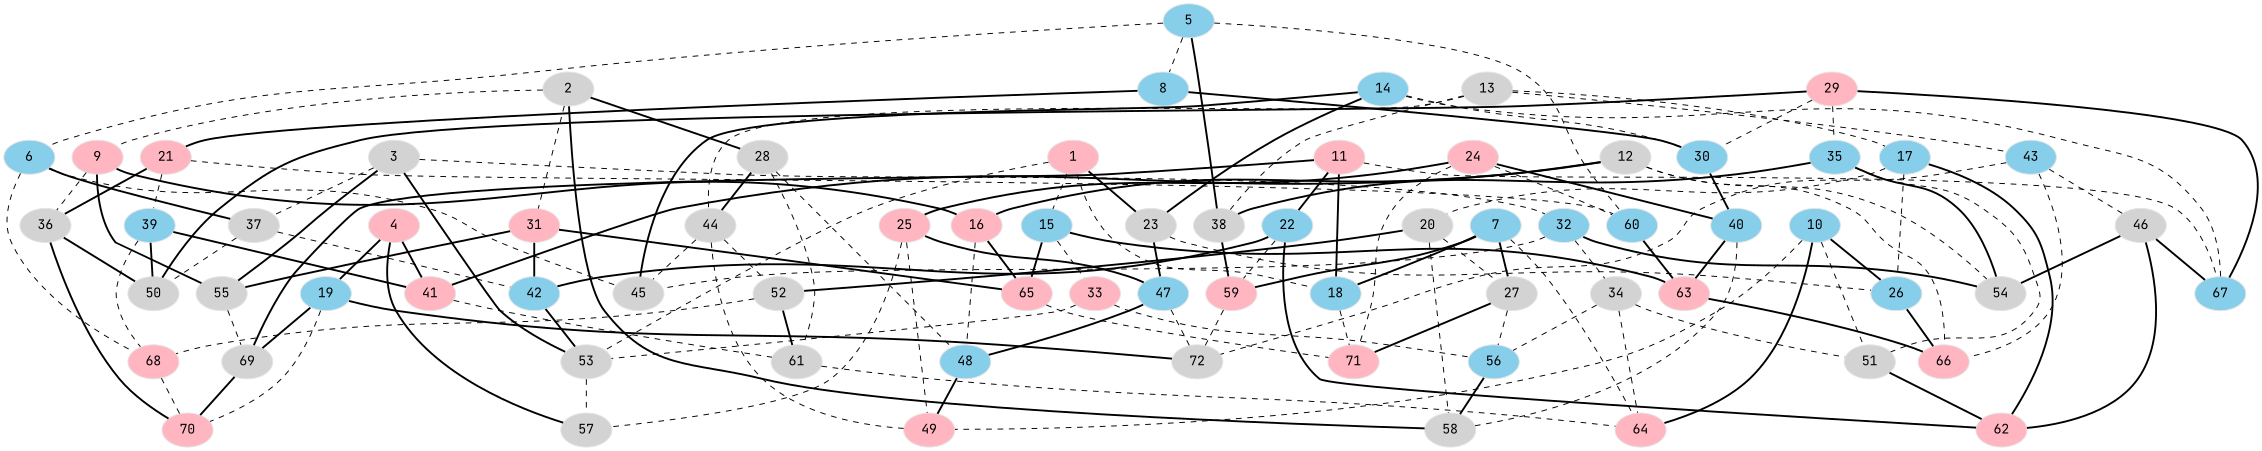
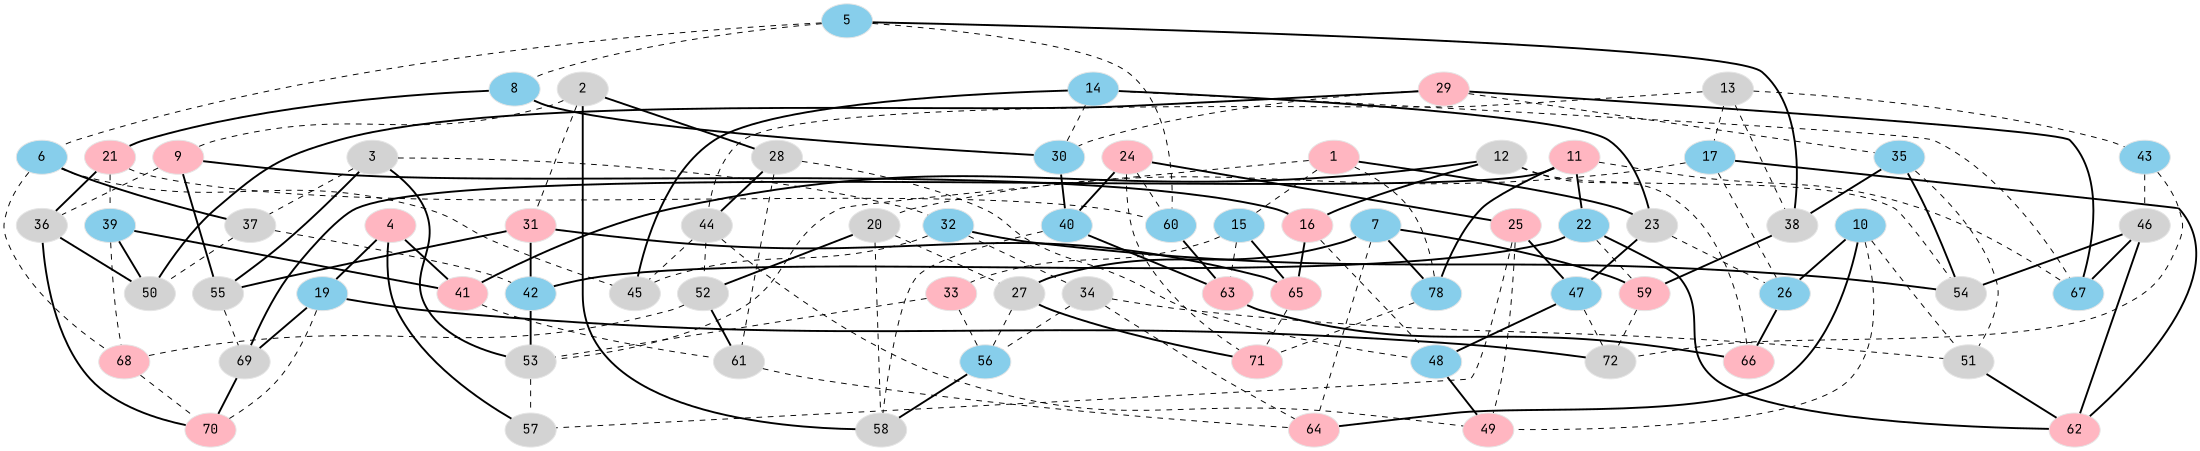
  graph {
    fontname="JetBrains Mono"
    node [color=gray90 fillcolor=lightgrey fontname="JetBrains Mono" style=filled]
    edge [fontname="JetBrains Mono" style=dashed]
    1 [fillcolor=lightpink]
    15 [fillcolor=skyblue]
-   18 [fillcolor=skyblue]
+   18 [fillcolor=skyblue label=78]
    23
    53
    33 [fillcolor=lightpink]
    63 [fillcolor=lightpink]
    65 [fillcolor=lightpink]
    71 [fillcolor=lightpink]
    26 [fillcolor=skyblue]
    47 [fillcolor=skyblue]
    57
    9 [fillcolor=lightpink]
    2
    28
    31 [fillcolor=lightpink]
    58
    55
    16 [fillcolor=lightpink]
    36
    44
    48 [fillcolor=skyblue]
    61
    42 [fillcolor=skyblue]
    3
    32 [fillcolor=skyblue]
    37
    45
    54
    34
    50
    69
    4 [fillcolor=lightpink]
    19 [fillcolor=skyblue]
    41 [fillcolor=lightpink]
    70 [fillcolor=lightpink]
    72
    56 [fillcolor=skyblue]
    5 [fillcolor=skyblue]
    6 [fillcolor=skyblue]
    8 [fillcolor=skyblue]
    38
    60 [fillcolor=skyblue]
    68 [fillcolor=lightpink]
    21 [fillcolor=lightpink]
    30 [fillcolor=skyblue]
    59 [fillcolor=lightpink]
    7 [fillcolor=skyblue]
    27
    64 [fillcolor=lightpink]
    39 [fillcolor=skyblue]
    40 [fillcolor=skyblue]
    10 [fillcolor=skyblue]
    49 [fillcolor=lightpink]
    51
    66 [fillcolor=lightpink]
    62 [fillcolor=lightpink]
    11 [fillcolor=lightpink]
    22 [fillcolor=skyblue]
    67 [fillcolor=skyblue]
    12
    13
    17 [fillcolor=skyblue]
    43 [fillcolor=skyblue]
    20
    46
    52
    14 [fillcolor=skyblue]
    24 [fillcolor=lightpink]
    25 [fillcolor=lightpink]
    29 [fillcolor=lightpink]
    35 [fillcolor=skyblue]
    1 -- 15
    1 -- 18
    1 -- 23 [style=bold]
    1 -- 53
    15 -- 33
-   15 -- 63 [style=bold]
+   15 -- 63
    15 -- 65 [style=bold]
    18 -- 71
    23 -- 26
    23 -- 47 [style=bold]
    53 -- 57
    33 -- 53
    33 -- 56
    63 -- 66 [style=bold]
    65 -- 71
    26 -- 66 [style=bold]
    47 -- 48 [style=bold]
    47 -- 72
    9 -- 55 [style=bold]
    9 -- 16 [style=bold]
    9 -- 36
    2 -- 9
    2 -- 28 [style=bold]
    2 -- 31
    2 -- 58 [style=bold]
    28 -- 44 [style=bold]
    28 -- 48
    28 -- 61
    31 -- 65 [style=bold]
    31 -- 55 [style=bold]
    31 -- 42 [style=bold]
    55 -- 69
    16 -- 65 [style=bold]
    16 -- 48
    36 -- 50 [style=bold]
    36 -- 70 [style=bold]
    44 -- 45
    44 -- 49
    44 -- 52
    48 -- 49 [style=bold]
    61 -- 64
    42 -- 53 [style=bold]
    3 -- 53 [style=bold]
    3 -- 55 [style=bold]
    3 -- 32
    3 -- 37
    32 -- 45
    32 -- 54 [style=bold]
    32 -- 34
    37 -- 42
    37 -- 50
    34 -- 56
    34 -- 64
    34 -- 51
    69 -- 70 [style=bold]
    4 -- 57 [style=bold]
    4 -- 19 [style=bold]
    4 -- 41 [style=bold]
    19 -- 69 [style=bold]
    19 -- 70
    19 -- 72 [style=bold]
    41 -- 61
    56 -- 58 [style=bold]
    5 -- 6
    5 -- 8
    5 -- 38 [style=bold]
    5 -- 60
    6 -- 37 [style=bold]
    6 -- 45
    6 -- 68
    8 -- 21 [style=bold]
    8 -- 30 [style=bold]
    38 -- 59 [style=bold]
    60 -- 63 [style=bold]
    68 -- 70
    21 -- 36 [style=bold]
    21 -- 60
    21 -- 39
    30 -- 40 [style=bold]
    59 -- 72
    7 -- 18 [style=bold]
    7 -- 59 [style=bold]
    7 -- 27 [style=bold]
    7 -- 64
    27 -- 71 [style=bold]
    27 -- 56
    39 -- 50 [style=bold]
    39 -- 41 [style=bold]
    39 -- 68
    40 -- 63 [style=bold]
    40 -- 58
    10 -- 26 [style=bold]
    10 -- 64 [style=bold]
    10 -- 49
    10 -- 51
    51 -- 62 [style=bold]
    11 -- 18 [style=bold]
    11 -- 69 [style=bold]
    11 -- 22 [style=bold]
    11 -- 67
    22 -- 42 [style=bold]
    22 -- 59
    22 -- 62 [style=bold]
    12 -- 16 [style=bold]
    12 -- 54
    12 -- 41 [style=bold]
    12 -- 66
    13 -- 44
    13 -- 38
    13 -- 17
    13 -- 43
    17 -- 26
    17 -- 62 [style=bold]
    17 -- 20
    43 -- 72
-   43 -- 66
    43 -- 46
    20 -- 58
    20 -- 27
    20 -- 52 [style=bold]
    46 -- 54 [style=bold]
    46 -- 62 [style=bold]
    46 -- 67 [style=bold]
    52 -- 61 [style=bold]
    52 -- 68
    14 -- 23 [style=bold]
    14 -- 45 [style=bold]
    14 -- 30
    14 -- 67
    24 -- 71
    24 -- 60
    24 -- 40 [style=bold]
    24 -- 25 [style=bold]
    25 -- 47 [style=bold]
    25 -- 57
    25 -- 49
    29 -- 50 [style=bold]
    29 -- 30
    29 -- 67 [style=bold]
    29 -- 35
    35 -- 54 [style=bold]
    35 -- 38 [style=bold]
    35 -- 51
  }
